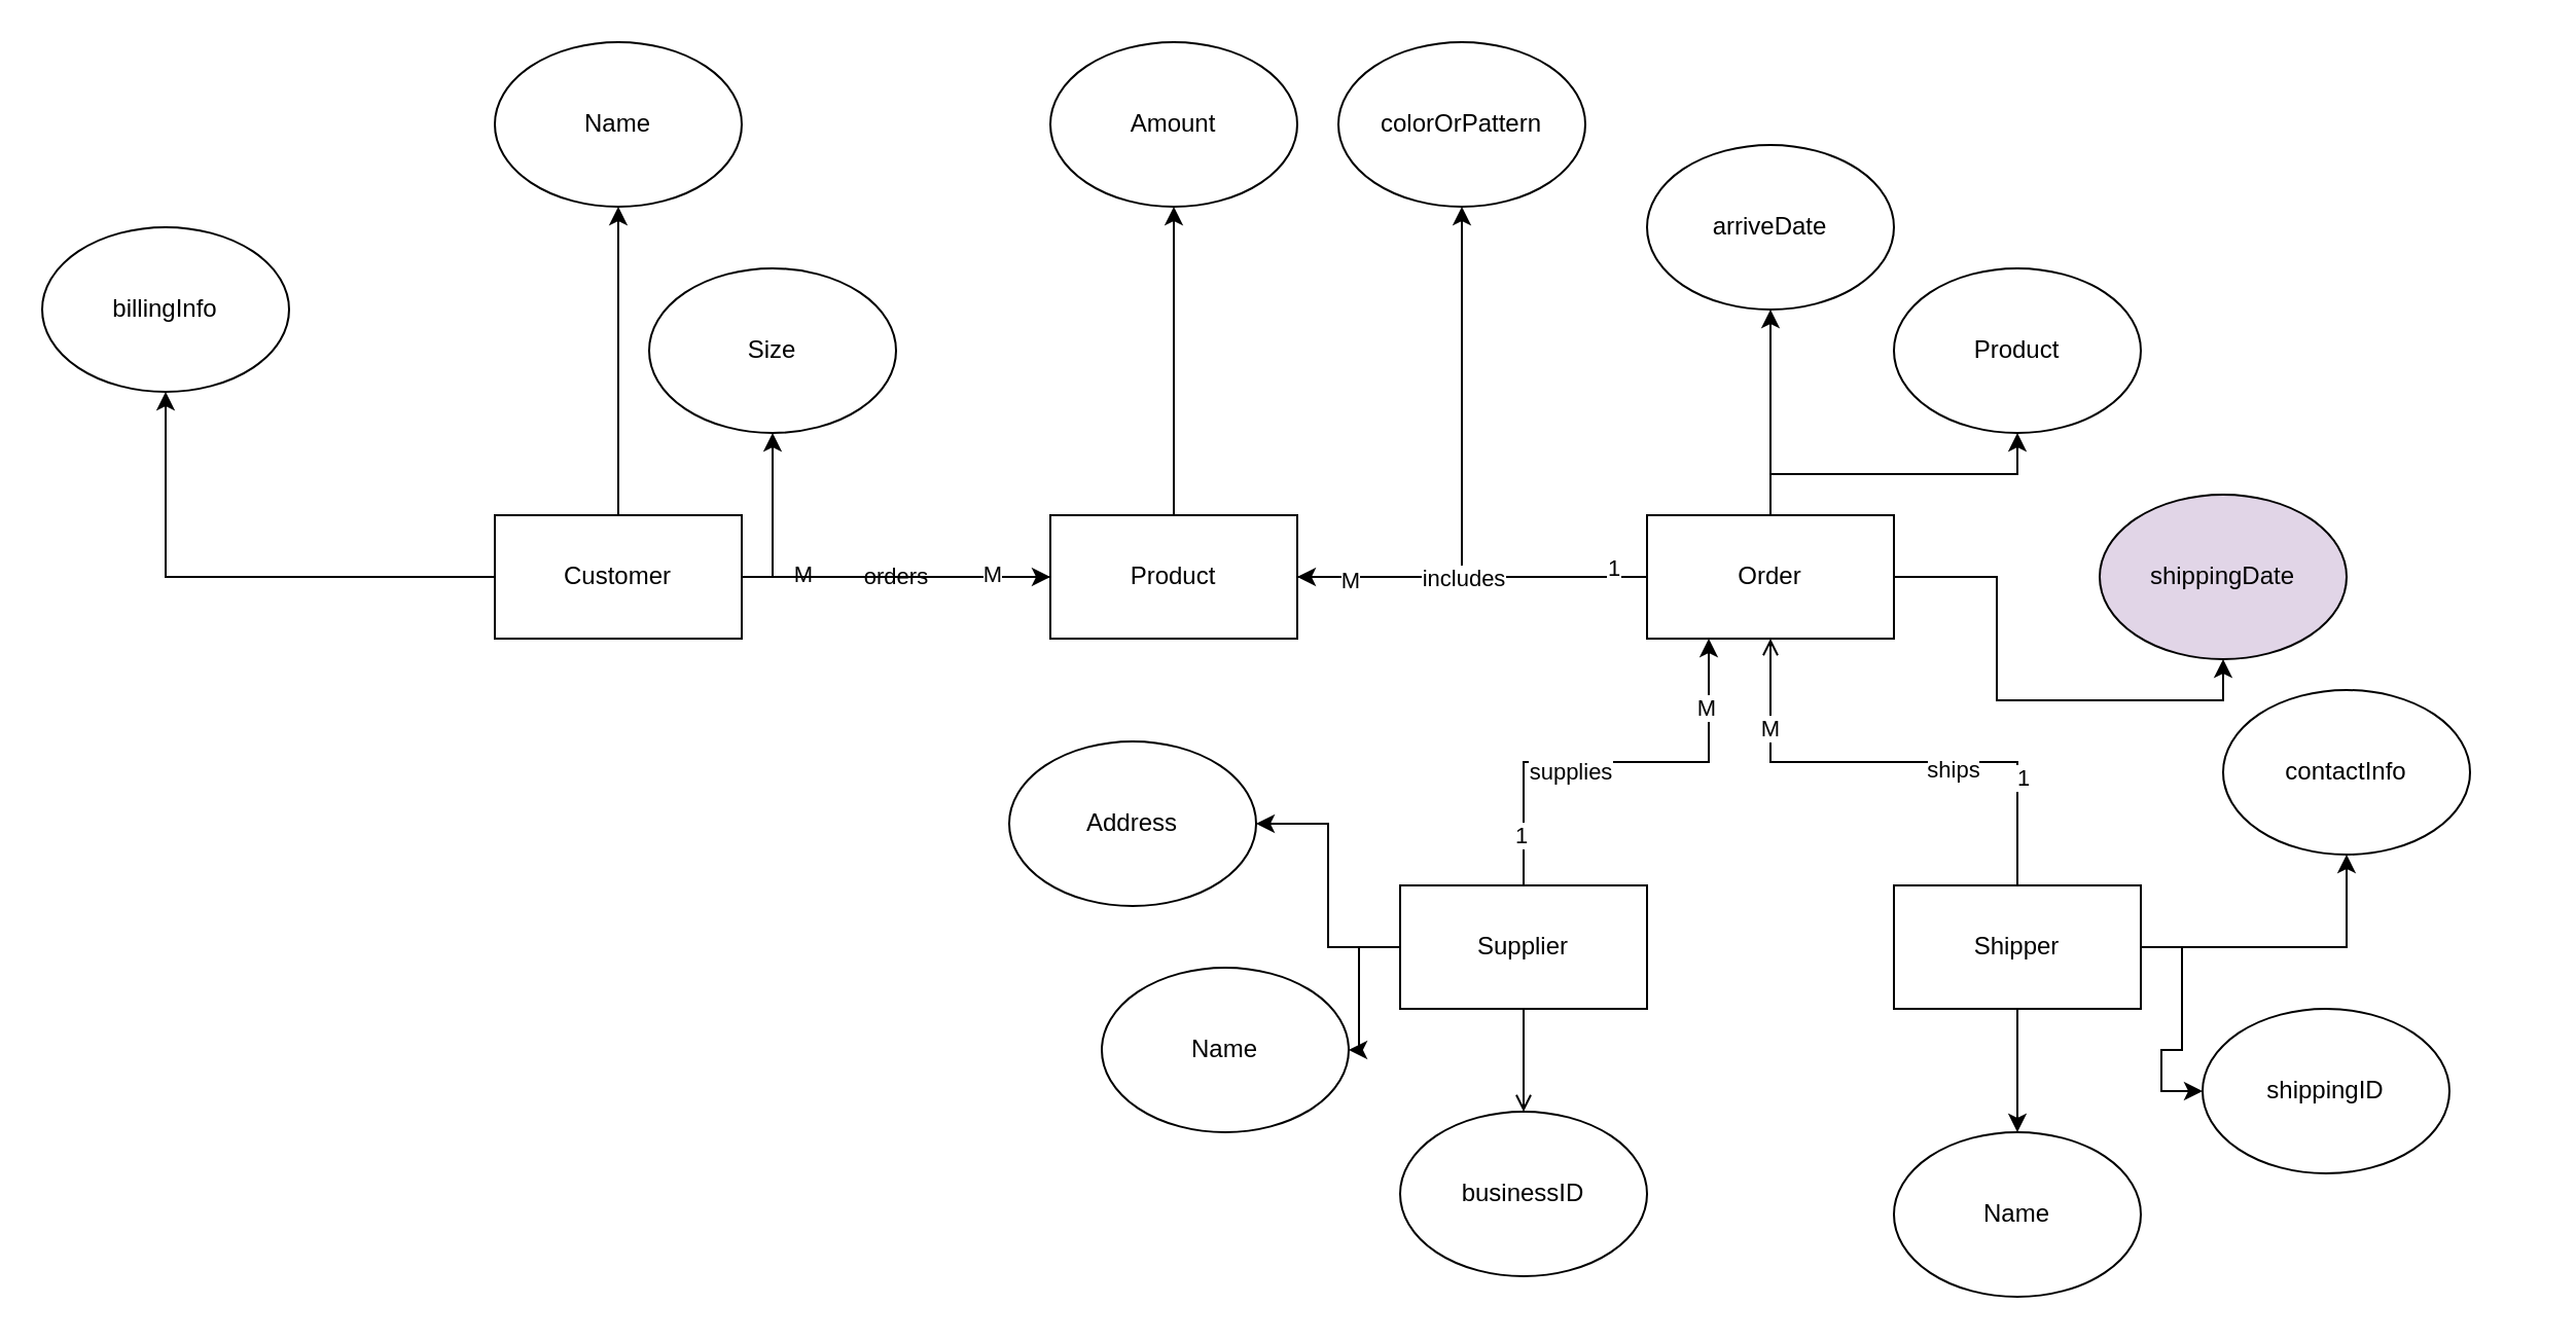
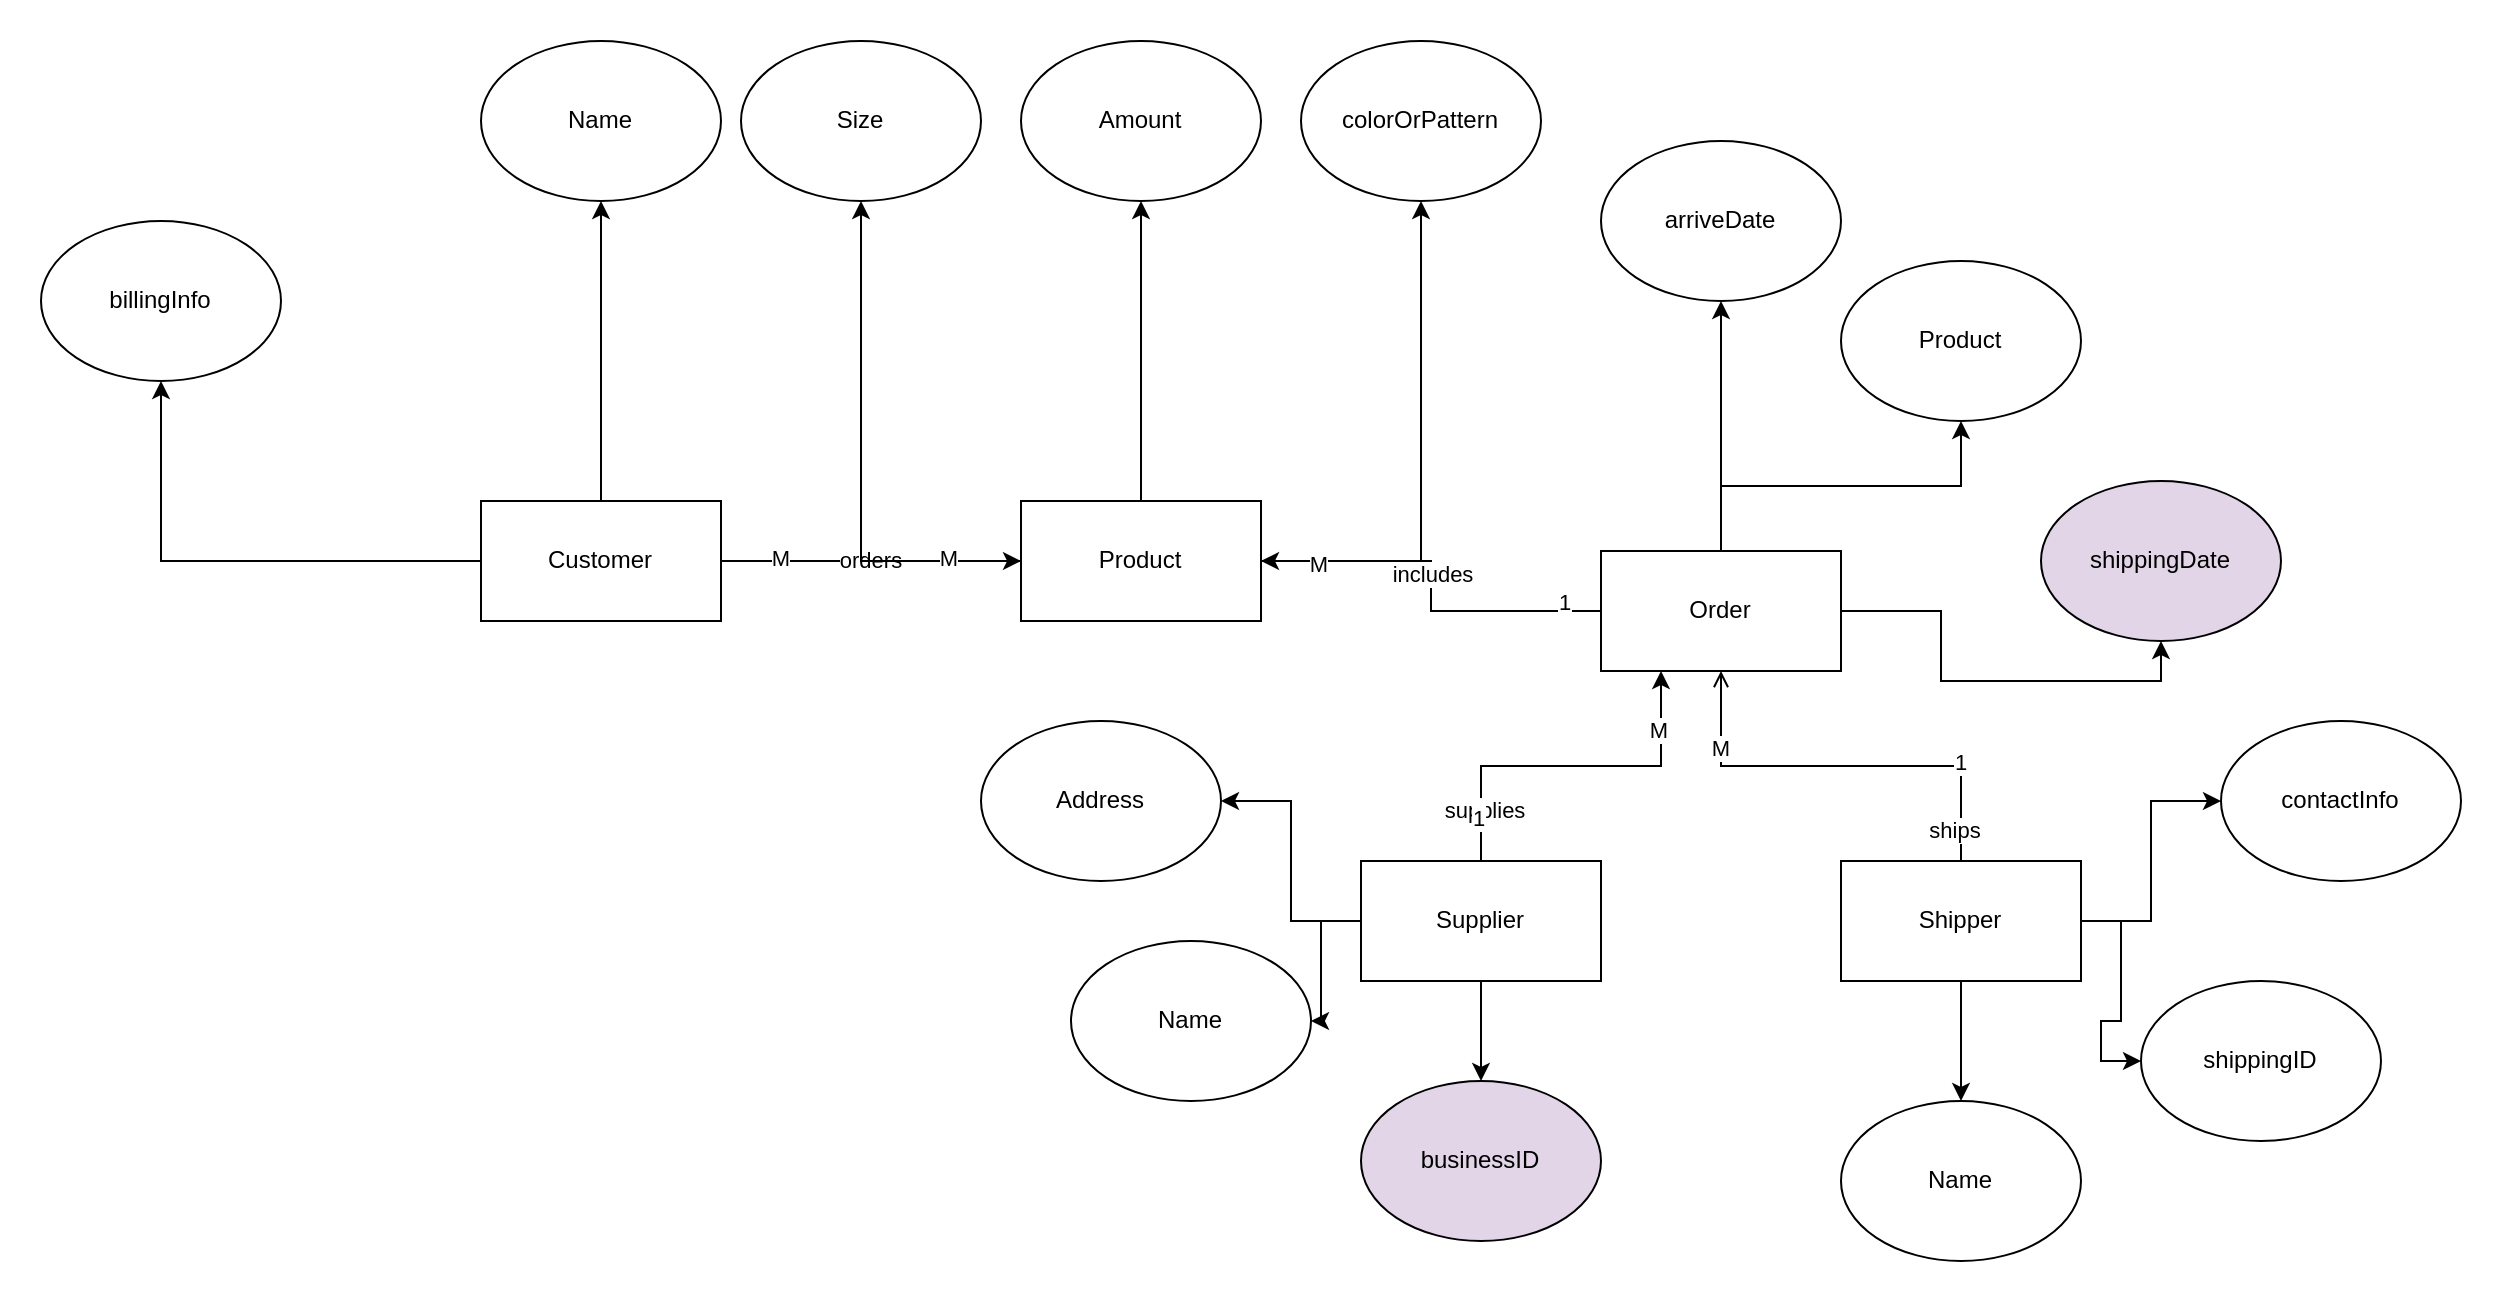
  <mxCell id="0" />
  <mxCell id="1" parent="0" />
  <mxCell id="2" style="edgeStyle=orthogonalEdgeStyle;rounded=0;orthogonalLoop=1;jettySize=auto;html=1;" edge="1" parent="1" source="6" target="8"><mxGeometry relative="1" as="geometry" /></mxCell>
  <mxCell id="3" value="orders" style="edgeStyle=orthogonalEdgeStyle;rounded=0;orthogonalLoop=1;jettySize=auto;html=1;" edge="1" parent="1" source="6" target="13"><mxGeometry relative="1" as="geometry" /></mxCell>
  <mxCell id="4" value="M" style="edgeLabel;html=1;align=center;verticalAlign=middle;resizable=0;points=[];" vertex="1" connectable="0" parent="3"><mxGeometry x="-0.613" y="2" relative="1" as="geometry"><mxPoint as="offset" /></mxGeometry></mxCell>
  <mxCell id="5" style="edgeStyle=orthogonalEdgeStyle;rounded=0;orthogonalLoop=1;jettySize=auto;html=1;" edge="1" parent="1" source="6" target="7"><mxGeometry relative="1" as="geometry" /></mxCell>
  <mxCell id="6" value="Customer" style="rounded=0;whiteSpace=wrap;html=1;" vertex="1" parent="1"><mxGeometry x="240" y="250" width="120" height="60" as="geometry" /></mxCell>
  <mxCell id="7" value="Name" style="ellipse;whiteSpace=wrap;html=1;" vertex="1" parent="1"><mxGeometry x="240" y="20" width="120" height="80" as="geometry" /></mxCell>
  <mxCell id="8" value="billingInfo" style="ellipse;whiteSpace=wrap;html=1;" vertex="1" parent="1"><mxGeometry x="20" y="110" width="120" height="80" as="geometry" /></mxCell>
  <mxCell id="9" style="edgeStyle=orthogonalEdgeStyle;rounded=0;orthogonalLoop=1;jettySize=auto;html=1;" edge="1" parent="1" source="13" target="14"><mxGeometry relative="1" as="geometry" /></mxCell>
  <mxCell id="10" value="M" style="edgeLabel;html=1;align=center;verticalAlign=middle;resizable=0;points=[];" vertex="1" connectable="0" parent="9"><mxGeometry x="-0.718" y="-2" relative="1" as="geometry"><mxPoint as="offset" /></mxGeometry></mxCell>
  <mxCell id="11" style="edgeStyle=orthogonalEdgeStyle;rounded=0;orthogonalLoop=1;jettySize=auto;html=1;" edge="1" parent="1" source="13" target="15"><mxGeometry relative="1" as="geometry" /></mxCell>
  <mxCell id="12" style="edgeStyle=orthogonalEdgeStyle;rounded=0;orthogonalLoop=1;jettySize=auto;html=1;" edge="1" parent="1" source="13" target="16"><mxGeometry relative="1" as="geometry" /></mxCell>
  <mxCell id="13" value="Product" style="rounded=0;whiteSpace=wrap;html=1;" vertex="1" parent="1"><mxGeometry x="510" y="250" width="120" height="60" as="geometry" /></mxCell>
- <mxCell id="14" value="Size" style="ellipse;whiteSpace=wrap;html=1;" vertex="1" parent="1"><mxGeometry x="315" y="130" width="120" height="80" as="geometry" /></mxCell>
+ <mxCell id="14" value="Size" style="ellipse;whiteSpace=wrap;html=1;" vertex="1" parent="1"><mxGeometry x="370" y="20" width="120" height="80" as="geometry" /></mxCell>
  <mxCell id="15" value="Amount" style="ellipse;whiteSpace=wrap;html=1;" vertex="1" parent="1"><mxGeometry x="510" y="20" width="120" height="80" as="geometry" /></mxCell>
  <mxCell id="16" value="colorOrPattern" style="ellipse;whiteSpace=wrap;html=1;" vertex="1" parent="1"><mxGeometry x="650" y="20" width="120" height="80" as="geometry" /></mxCell>
  <mxCell id="17" style="edgeStyle=orthogonalEdgeStyle;rounded=0;orthogonalLoop=1;jettySize=auto;html=1;" edge="1" parent="1" source="24" target="35"><mxGeometry relative="1" as="geometry" /></mxCell>
  <mxCell id="18" style="edgeStyle=orthogonalEdgeStyle;rounded=0;orthogonalLoop=1;jettySize=auto;html=1;entryX=0.5;entryY=1;entryDx=0;entryDy=0;" edge="1" parent="1" source="24" target="26"><mxGeometry relative="1" as="geometry" /></mxCell>
  <mxCell id="19" style="edgeStyle=orthogonalEdgeStyle;rounded=0;orthogonalLoop=1;jettySize=auto;html=1;" edge="1" parent="1" source="24" target="25"><mxGeometry relative="1" as="geometry" /></mxCell>
  <mxCell id="20" style="edgeStyle=orthogonalEdgeStyle;rounded=0;orthogonalLoop=1;jettySize=auto;html=1;" edge="1" parent="1" source="24" target="13"><mxGeometry relative="1" as="geometry" /></mxCell>
  <mxCell id="21" value="includes" style="edgeLabel;html=1;align=center;verticalAlign=middle;resizable=0;points=[];" vertex="1" connectable="0" parent="20"><mxGeometry x="0.064" relative="1" as="geometry"><mxPoint as="offset" /></mxGeometry></mxCell>
  <mxCell id="22" value="M" style="edgeLabel;html=1;align=center;verticalAlign=middle;resizable=0;points=[];" vertex="1" connectable="0" parent="20"><mxGeometry x="0.709" y="1" relative="1" as="geometry"><mxPoint as="offset" /></mxGeometry></mxCell>
  <mxCell id="23" value="1" style="edgeLabel;html=1;align=center;verticalAlign=middle;resizable=0;points=[];" vertex="1" connectable="0" parent="20"><mxGeometry x="-0.803" y="-5" relative="1" as="geometry"><mxPoint as="offset" /></mxGeometry></mxCell>
- <mxCell id="24" value="Order" style="rounded=0;whiteSpace=wrap;html=1;" vertex="1" parent="1"><mxGeometry x="800" y="250" width="120" height="60" as="geometry" /></mxCell>
+ <mxCell id="24" value="Order" style="rounded=0;whiteSpace=wrap;html=1;" vertex="1" parent="1"><mxGeometry x="800" y="275" width="120" height="60" as="geometry" /></mxCell>
  <mxCell id="25" value="Product" style="ellipse;whiteSpace=wrap;html=1;" vertex="1" parent="1"><mxGeometry x="920" y="130" width="120" height="80" as="geometry" /></mxCell>
  <mxCell id="26" value="shippingDate" style="ellipse;whiteSpace=wrap;html=1;fillColor=#e1d5e7;" vertex="1" parent="1"><mxGeometry x="1020" y="240" width="120" height="80" as="geometry" /></mxCell>
  <mxCell id="27" style="edgeStyle=orthogonalEdgeStyle;rounded=0;orthogonalLoop=1;jettySize=auto;html=1;endArrow=open;" edge="1" parent="1" source="34" target="24"><mxGeometry relative="1" as="geometry" /></mxCell>
  <mxCell id="28" value="ships" style="edgeLabel;html=1;align=center;verticalAlign=middle;resizable=0;points=[];" vertex="1" connectable="0" parent="27"><mxGeometry x="-0.521" y="32" relative="1" as="geometry"><mxPoint as="offset" /></mxGeometry></mxCell>
  <mxCell id="29" value="1" style="edgeLabel;html=1;align=center;verticalAlign=middle;resizable=0;points=[];" vertex="1" connectable="0" parent="27"><mxGeometry x="-0.557" y="-2" relative="1" as="geometry"><mxPoint as="offset" /></mxGeometry></mxCell>
  <mxCell id="30" value="M" style="edgeLabel;html=1;align=center;verticalAlign=middle;resizable=0;points=[];" vertex="1" connectable="0" parent="27"><mxGeometry x="0.645" y="1" relative="1" as="geometry"><mxPoint as="offset" /></mxGeometry></mxCell>
  <mxCell id="31" style="edgeStyle=orthogonalEdgeStyle;rounded=0;orthogonalLoop=1;jettySize=auto;html=1;" edge="1" parent="1" source="34" target="48"><mxGeometry relative="1" as="geometry" /></mxCell>
  <mxCell id="32" style="edgeStyle=orthogonalEdgeStyle;rounded=0;orthogonalLoop=1;jettySize=auto;html=1;entryX=0;entryY=0.5;entryDx=0;entryDy=0;" edge="1" parent="1" source="34" target="49"><mxGeometry relative="1" as="geometry" /></mxCell>
  <mxCell id="33" style="edgeStyle=orthogonalEdgeStyle;rounded=0;orthogonalLoop=1;jettySize=auto;html=1;" edge="1" parent="1" source="34" target="47"><mxGeometry relative="1" as="geometry" /></mxCell>
  <mxCell id="34" value="Shipper" style="rounded=0;whiteSpace=wrap;html=1;" vertex="1" parent="1"><mxGeometry x="920" y="430" width="120" height="60" as="geometry" /></mxCell>
  <mxCell id="35" value="arriveDate" style="ellipse;whiteSpace=wrap;html=1;" vertex="1" parent="1"><mxGeometry x="800" y="70" width="120" height="80" as="geometry" /></mxCell>
  <mxCell id="36" style="edgeStyle=orthogonalEdgeStyle;rounded=0;orthogonalLoop=1;jettySize=auto;html=1;entryX=0.25;entryY=1;entryDx=0;entryDy=0;" edge="1" parent="1" source="43" target="24"><mxGeometry relative="1" as="geometry" /></mxCell>
  <mxCell id="37" value="supplies" style="edgeLabel;html=1;align=center;verticalAlign=middle;resizable=0;points=[];" vertex="1" connectable="0" parent="36"><mxGeometry x="-0.467" y="-22" relative="1" as="geometry"><mxPoint as="offset" /></mxGeometry></mxCell>
  <mxCell id="38" value="M" style="edgeLabel;html=1;align=center;verticalAlign=middle;resizable=0;points=[];" vertex="1" connectable="0" parent="36"><mxGeometry x="0.69" y="2" relative="1" as="geometry"><mxPoint as="offset" /></mxGeometry></mxCell>
  <mxCell id="39" value="1" style="edgeLabel;html=1;align=center;verticalAlign=middle;resizable=0;points=[];" vertex="1" connectable="0" parent="36"><mxGeometry x="-0.766" y="2" relative="1" as="geometry"><mxPoint as="offset" /></mxGeometry></mxCell>
  <mxCell id="40" style="edgeStyle=orthogonalEdgeStyle;rounded=0;orthogonalLoop=1;jettySize=auto;html=1;" edge="1" parent="1" source="43" target="44"><mxGeometry relative="1" as="geometry" /></mxCell>
  <mxCell id="41" style="edgeStyle=orthogonalEdgeStyle;rounded=0;orthogonalLoop=1;jettySize=auto;html=1;" edge="1" parent="1" source="43" target="45"><mxGeometry relative="1" as="geometry" /></mxCell>
- <mxCell id="42" style="edgeStyle=orthogonalEdgeStyle;rounded=0;orthogonalLoop=1;jettySize=auto;html=1;endArrow=open;" edge="1" parent="1" source="43" target="46"><mxGeometry relative="1" as="geometry" /></mxCell>
+ <mxCell id="42" style="edgeStyle=orthogonalEdgeStyle;rounded=0;orthogonalLoop=1;jettySize=auto;html=1;" edge="1" parent="1" source="43" target="46"><mxGeometry relative="1" as="geometry" /></mxCell>
  <mxCell id="43" value="Supplier" style="rounded=0;whiteSpace=wrap;html=1;" vertex="1" parent="1"><mxGeometry x="680" y="430" width="120" height="60" as="geometry" /></mxCell>
  <mxCell id="44" value="Address" style="ellipse;whiteSpace=wrap;html=1;" vertex="1" parent="1"><mxGeometry x="490" y="360" width="120" height="80" as="geometry" /></mxCell>
  <mxCell id="45" value="Name" style="ellipse;whiteSpace=wrap;html=1;" vertex="1" parent="1"><mxGeometry x="535" y="470" width="120" height="80" as="geometry" /></mxCell>
- <mxCell id="46" value="businessID" style="ellipse;whiteSpace=wrap;html=1;" vertex="1" parent="1"><mxGeometry x="680" y="540" width="120" height="80" as="geometry" /></mxCell>
+ <mxCell id="46" value="businessID" style="ellipse;whiteSpace=wrap;html=1;fillColor=#e1d5e7;" vertex="1" parent="1"><mxGeometry x="680" y="540" width="120" height="80" as="geometry" /></mxCell>
  <mxCell id="47" value="Name" style="ellipse;whiteSpace=wrap;html=1;" vertex="1" parent="1"><mxGeometry x="920" y="550" width="120" height="80" as="geometry" /></mxCell>
- <mxCell id="48" value="contactInfo" style="ellipse;whiteSpace=wrap;html=1;" vertex="1" parent="1"><mxGeometry x="1080" y="335" width="120" height="80" as="geometry" /></mxCell>
+ <mxCell id="48" value="contactInfo" style="ellipse;whiteSpace=wrap;html=1;" vertex="1" parent="1"><mxGeometry x="1110" y="360" width="120" height="80" as="geometry" /></mxCell>
  <mxCell id="49" value="shippingID" style="ellipse;whiteSpace=wrap;html=1;" vertex="1" parent="1"><mxGeometry x="1070" y="490" width="120" height="80" as="geometry" /></mxCell>
